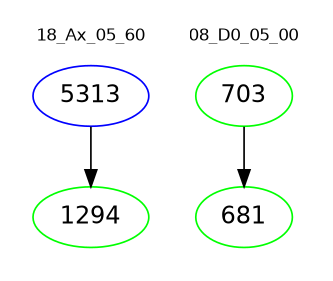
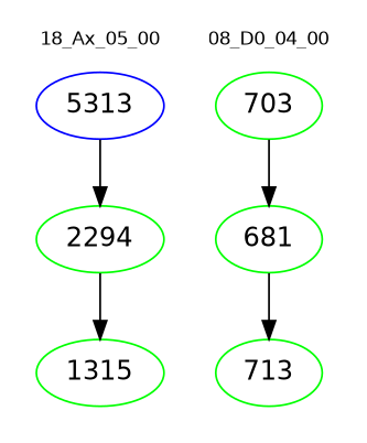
  digraph {
    fontname="DejaVu Sans"
    node [color=green fontname="DejaVu Sans"]
    edge [color=black fontname="DejaVu Sans"]
    n1 [color=blue label=5313]
-   n2 [label=1294]
+   n2 [label=2294]
+   n3 [label=1315]
    n4 [label=703]
    n5 [label=681]
+   n6 [label=713]
    subgraph cluster_1 {
      color=white
      fontsize=10
-     label="18_Ax_05_60"
+     label="18_Ax_05_00"
      n1
      n2
+     n3
    }
    subgraph cluster_2 {
      color=white
      fontsize=10
-     label="08_D0_05_00"
+     label="08_D0_04_00"
      n4
      n5
+     n6
    }
    n1 -> n2
+   n2 -> n3
    n4 -> n5
+   n5 -> n6
  }
